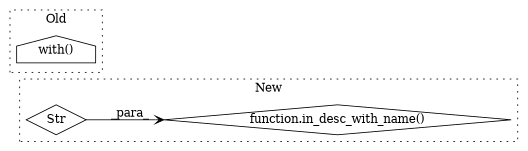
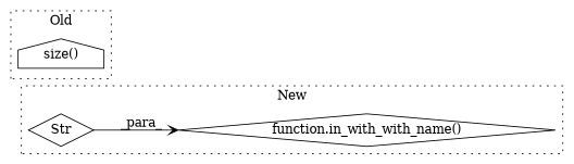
  digraph {
    rankdir=LR
    node [a=75 shape=diamond]
-   n1 [l="18,1" label="function.in_desc_with_name()" s="8670,8710"]
+   n1 [l="18,1" label="function.in_with_with_name()" s="8670,8710"]
    n2 [a=66 l=3 label=Str s=8707]
-   n3 [l=30 label="with()" s=8489 shape=house]
+   n3 [l=30 label="size()" s=8489 shape=house]
    subgraph cluster_1 {
      label=New
      style=dotted
      n1
      n2
    }
    subgraph cluster_2 {
      label=Old
      style=dotted
      n3
    }
    n2 -> n1 [label=_para_ arrowhead=vee]
  }
